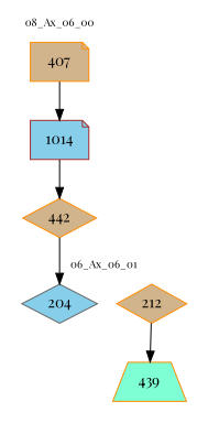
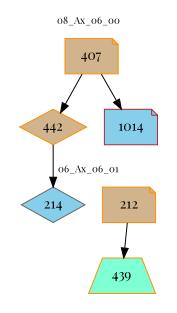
  digraph {
    fontname="Playfair Display"
    node [color=darkorange fillcolor=tan fontname="Playfair Display" shape=diamond style=filled]
    edge [color=black fontname="Playfair Display"]
-   n1 [label=212]
-   n2 [color=gray40 fillcolor=skyblue label=204]
+   n1 [label=212 shape=note]
+   n2 [color=gray40 fillcolor=skyblue label=214]
    n3 [fillcolor=aquamarine label=439 shape=trapezium]
    n4 [label=407 shape=note]
    n5 [label=442]
    n6 [color=brown fillcolor=skyblue label=1014 shape=note]
    subgraph cluster_1 {
      color=white
      fontsize=10
      label="06_Ax_06_01"
      n1
      n2
      n3
    }
    subgraph cluster_2 {
      color=white
      fontsize=10
      label="08_Ax_06_00"
      n4
      n5
      n6
    }
    n1 -> n3
-   n6 -> n5
+   n4 -> n5
    n4 -> n6
    n5 -> n2
  }
